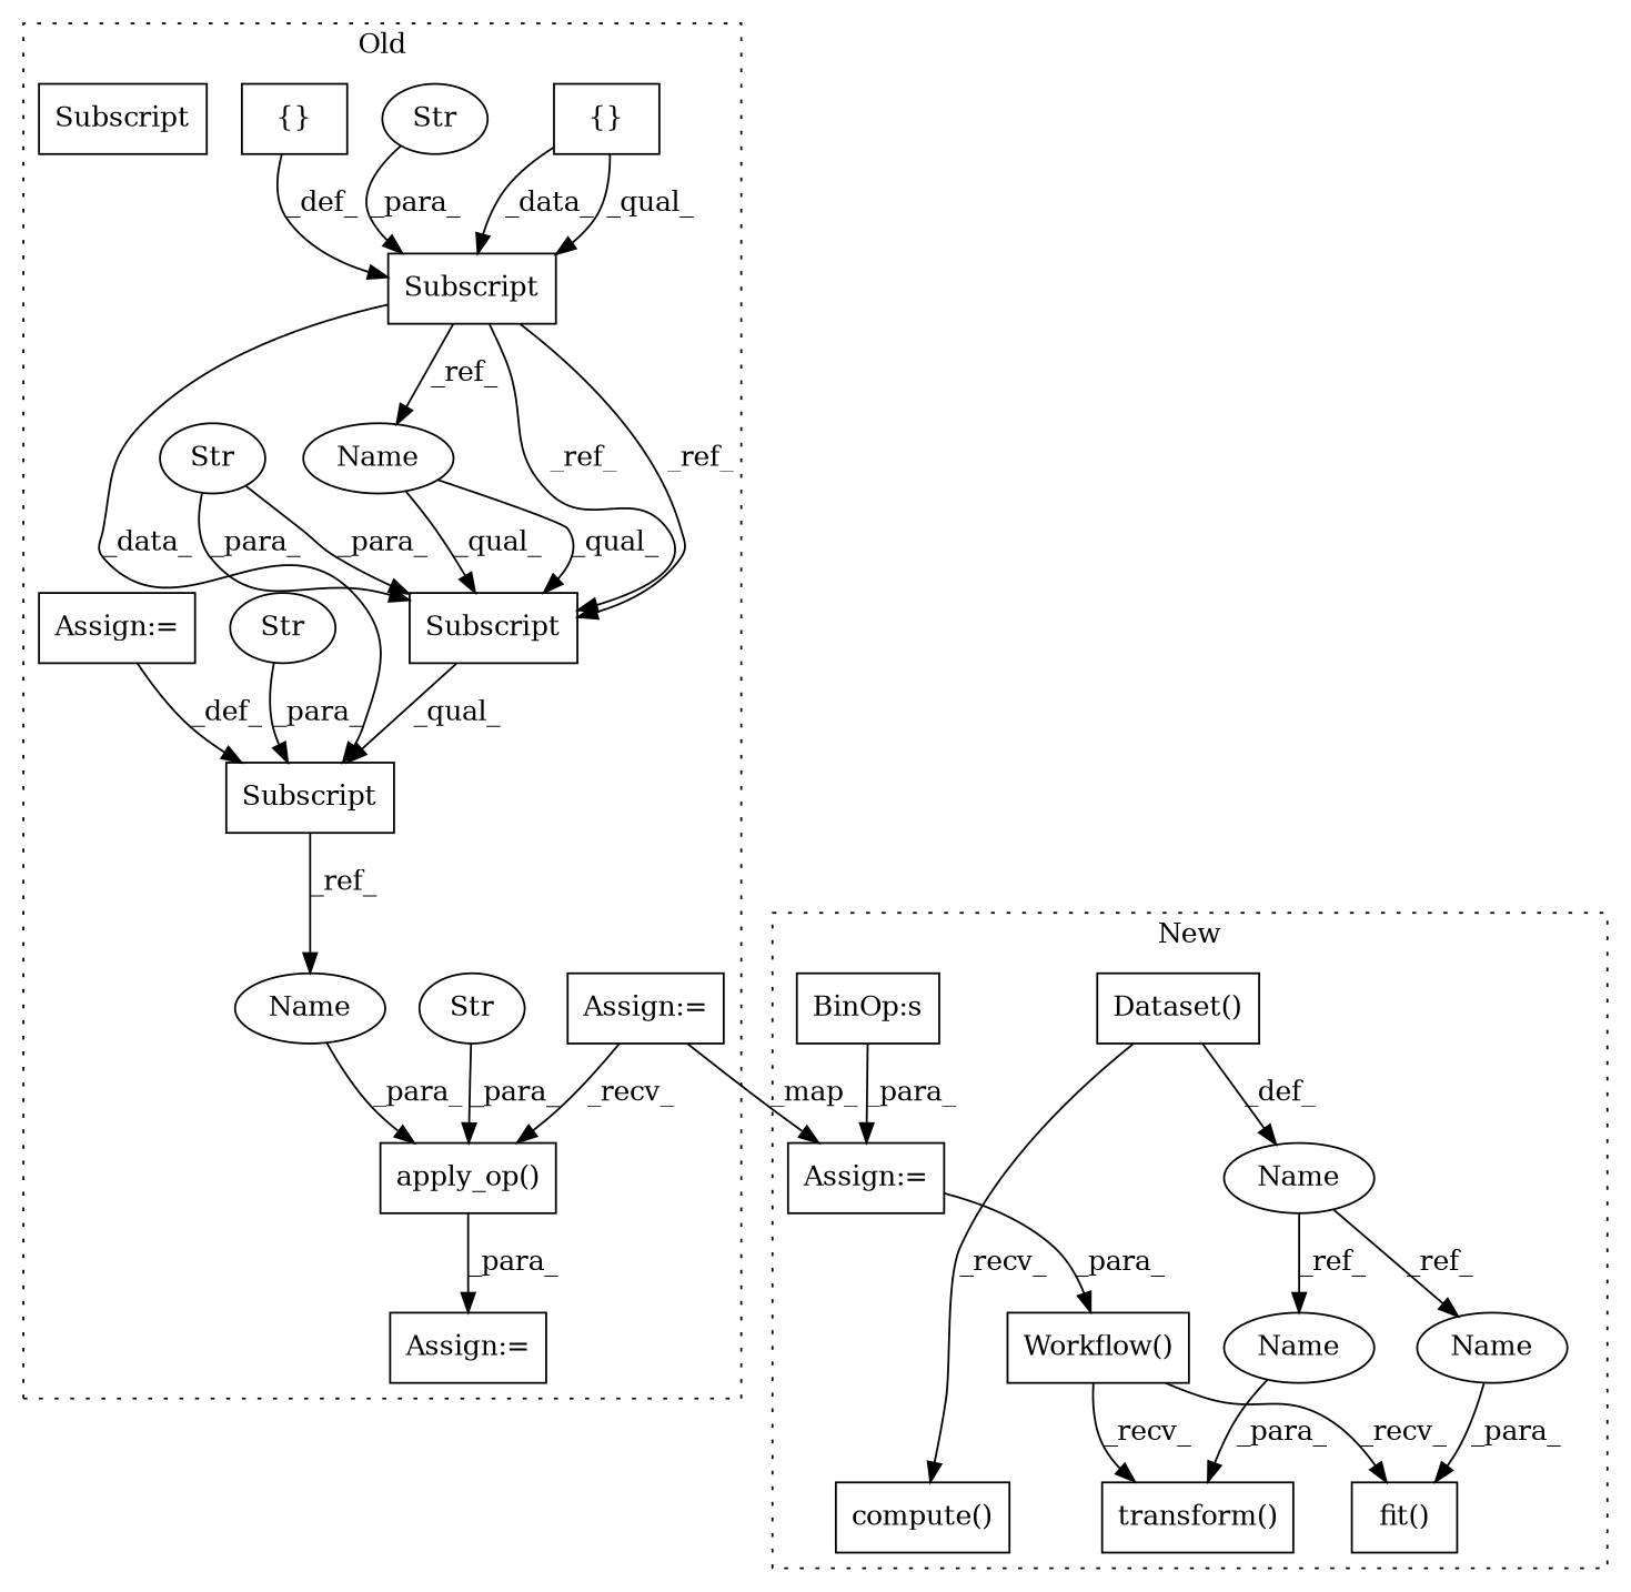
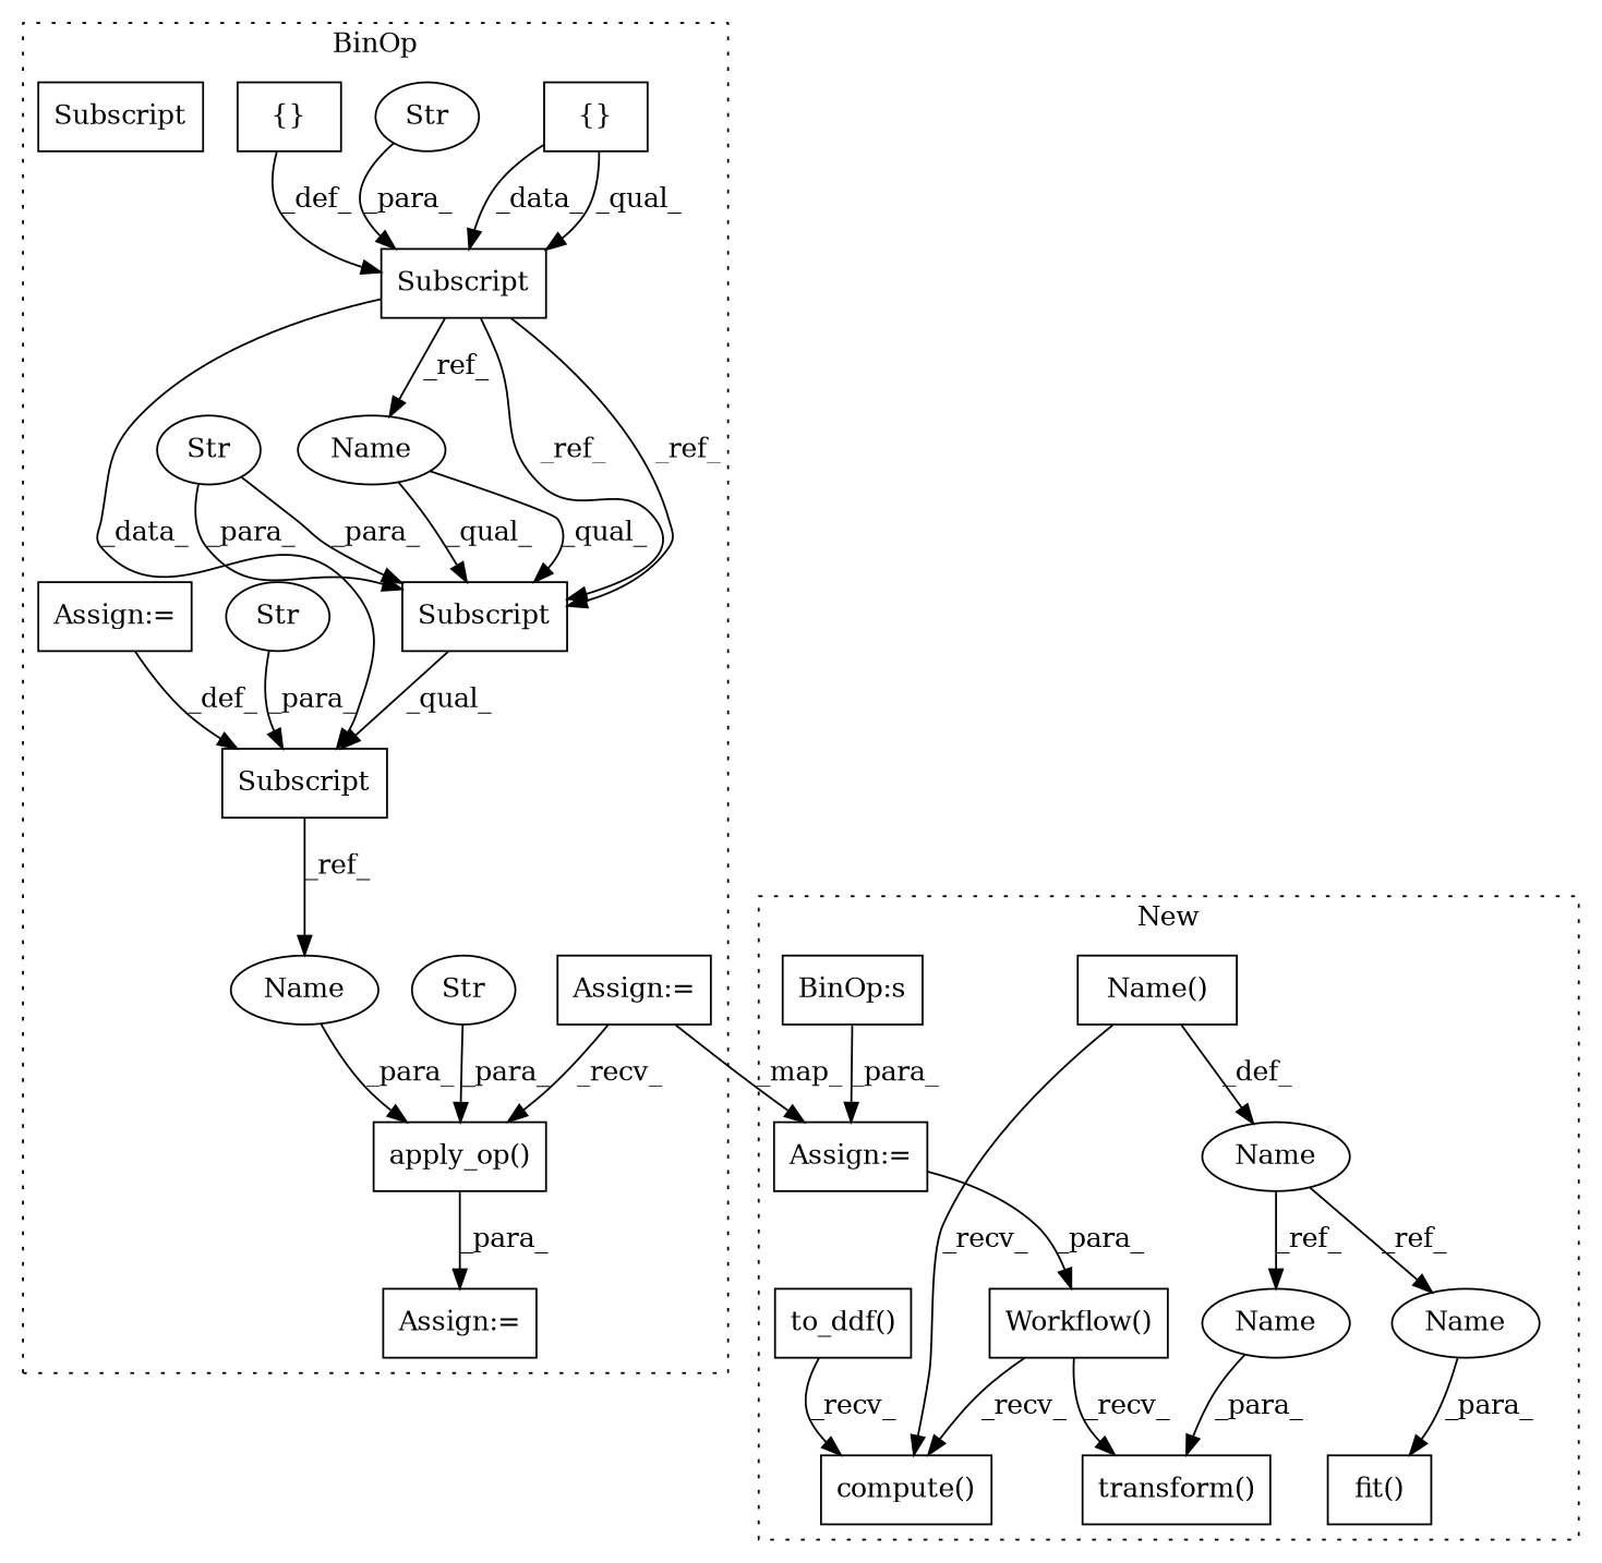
  digraph {
    node [a=75 l=3 s="36870,0" shape=box]
    n1 [a=95 l="2,1" label="{}" s="36568,36569"]
    n2 [a=68 label="Assign:=" s=37447]
    n3 [l="19,22" label="apply_op()" s="37450,37491"]
    n4 [a=66 l=5 label=Str s=37486 shape=ellipse]
    n5 [a=63 l="25,0" label=Subscript s="36835,0"]
    n6 [a=66 l=12 label=Str s=36847 shape=ellipse]
    n7 [a=95 l="2,1" label="{}" s="36863,36864"]
    n8 [a=63 l="25,0" label=Subscript]
    n9 [a=66 l=12 label=Str s=36882 shape=ellipse]
    n10 [a=63 l="33,0" label=Subscript]
    n11 [a=66 l=6 label=Str s=36896 shape=ellipse]
    n12 [a=68 label="Assign:=" s=36626]
    n13 [a=68 label="Assign:=" s=36903]
    n14 [a=87 l=11 label=Name s=37473 shape=ellipse]
    n15 [a=63 l="25,0" label=Subscript]
    n16 [a=87 l=11 label=Name s=36870 shape=ellipse]
+   n17 [l=37 label="to_ddf()" s=23730]
    n18 [a=82 l=4 label="BinOp:s" s=23035]
    n19 [l="19,1" label="Workflow()" s="23098,23125"]
    n20 [l="14,1" label="fit()" s="23693,23714"]
    n21 [l="20,1" label="transform()" s="23730,23757"]
    n22 [a=87 l=7 label=Name s=23546 shape=ellipse]
    n23 [l=47 label="compute()" s=23730]
-   n24 [l="12,1" label="Dataset()" s="23556,23570"]
+   n24 [l="12,1" label="Name()" s="23556,23570"]
    n25 [a=68 label="Assign:=" s=23022]
    n26 [a=87 l=7 label=Name s=23750 shape=ellipse]
    n27 [a=87 l=7 label=Name s=23707 shape=ellipse]
    subgraph cluster_1 {
-     label=Old
+     label=BinOp
      style=dotted
      n1
      n2
      n3
      n4
      n5
      n6
      n7
      n8
      n9
      n10
      n11
      n12
      n13
      n14
      n15
      n16
    }
    subgraph cluster_2 {
      label=New
      style=dotted
+     n17
      n18
      n19
      n20
      n21
      n22
      n23
      n24
      n25
      n26
      n27
    }
    n1 -> n5 [label=_data_]
    n1 -> n5 [label=_qual_]
    n3 -> n2 [label=_para_]
    n4 -> n3 [label=_para_]
    n5 -> n10 [label=_data_]
    n5 -> n15 [label=_ref_]
    n5 -> n15 [label=_ref_]
    n5 -> n16 [label=_ref_]
    n6 -> n5 [label=_para_]
    n7 -> n5 [label=_def_]
    n9 -> n15 [label=_para_]
    n9 -> n15 [label=_para_]
    n10 -> n14 [label=_ref_]
    n11 -> n10 [label=_para_]
    n12 -> n3 [label=_recv_]
    n12 -> n25 [label=_map_]
    n13 -> n10 [label=_def_]
    n14 -> n3 [label=_para_]
    n15 -> n10 [label=_qual_]
    n16 -> n15 [label=_qual_]
    n16 -> n15 [label=_qual_]
+   n17 -> n23 [label=_recv_]
    n18 -> n25 [label=_para_]
-   n19 -> n20 [label=_recv_]
+   n19 -> n23 [label=_recv_]
    n19 -> n21 [label=_recv_]
    n22 -> n26 [label=_ref_]
    n22 -> n27 [label=_ref_]
    n24 -> n22 [label=_def_]
    n24 -> n23 [label=_recv_]
    n25 -> n19 [label=_para_]
    n26 -> n21 [label=_para_]
    n27 -> n20 [label=_para_]
  }
